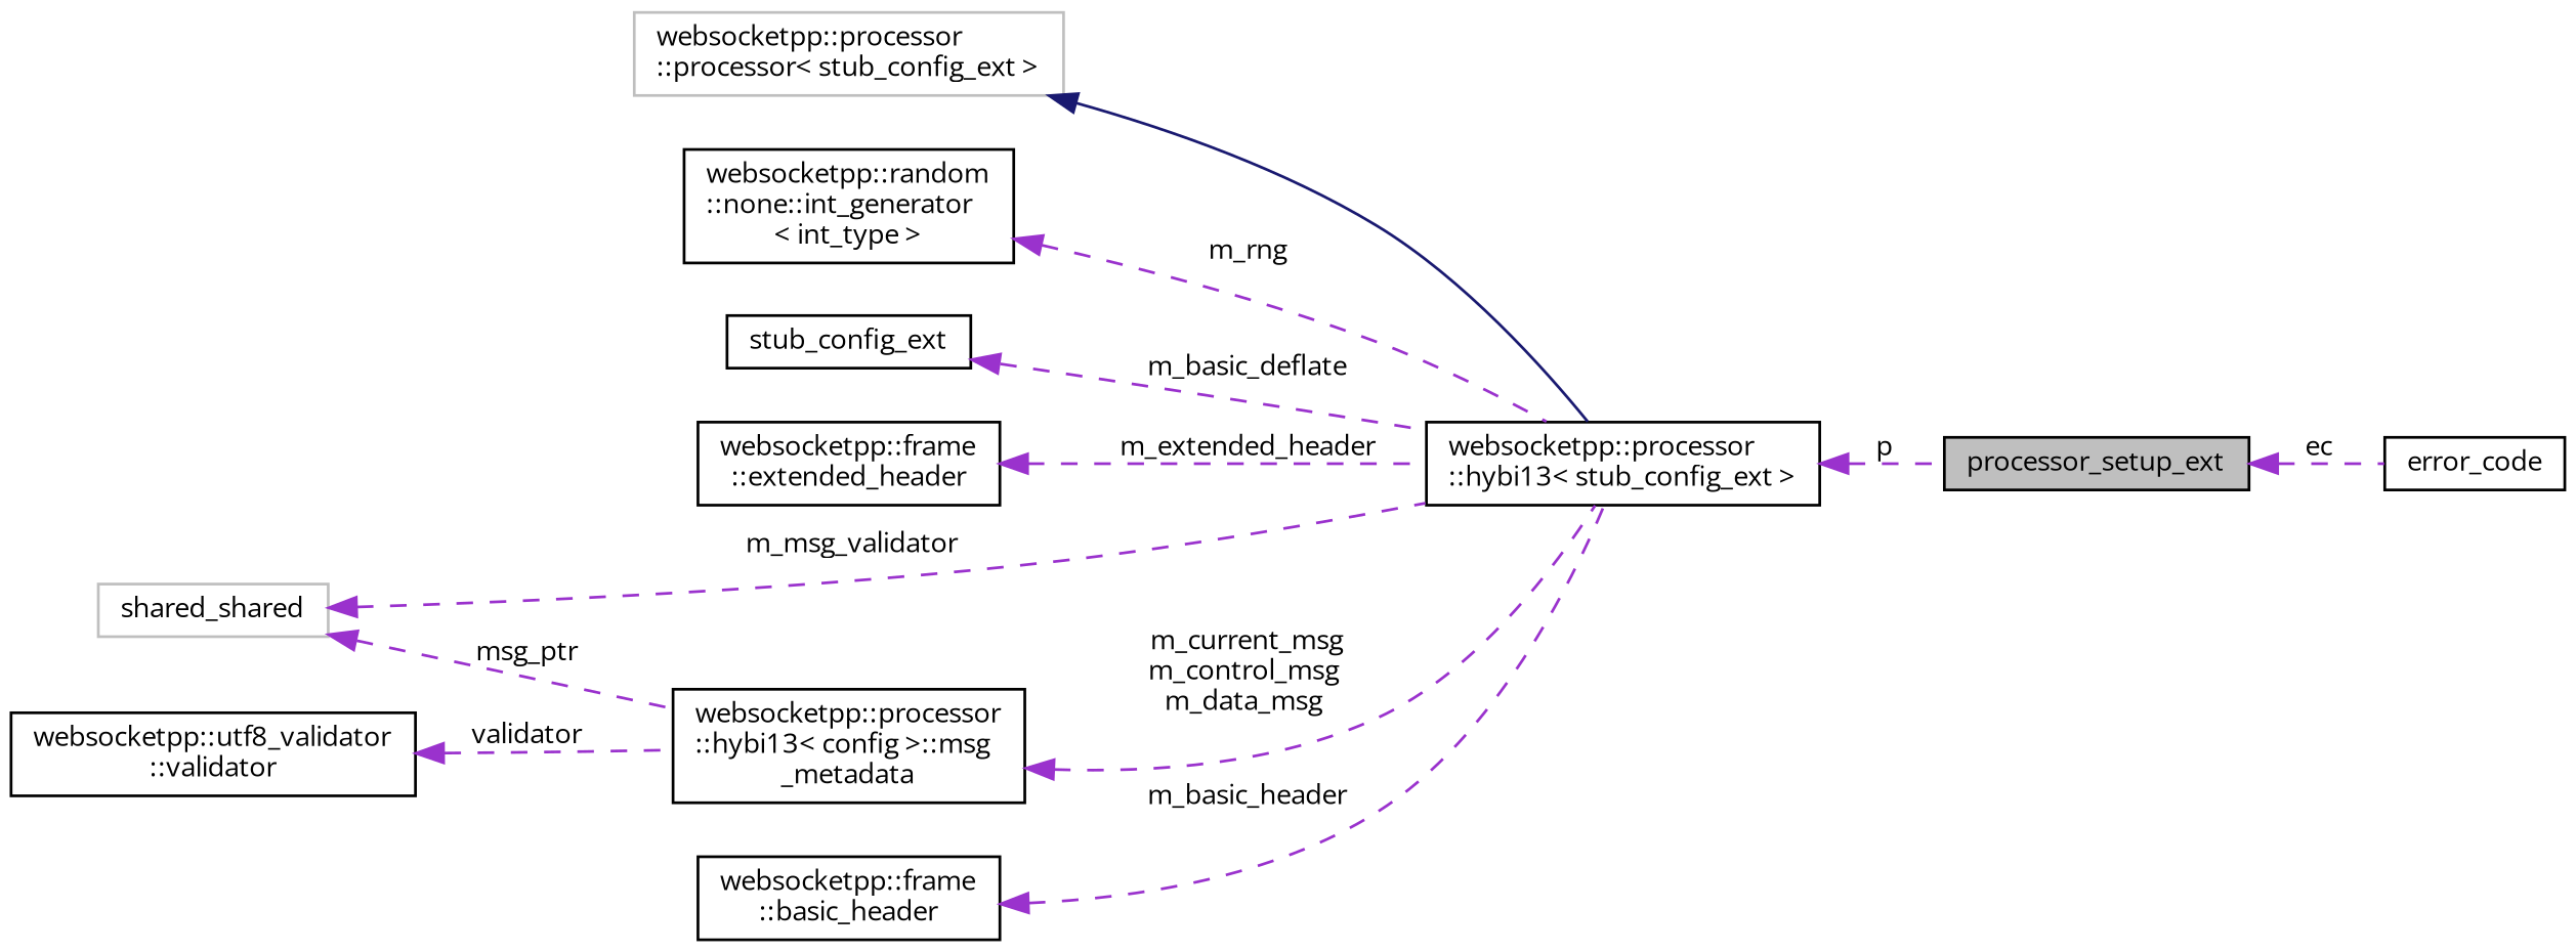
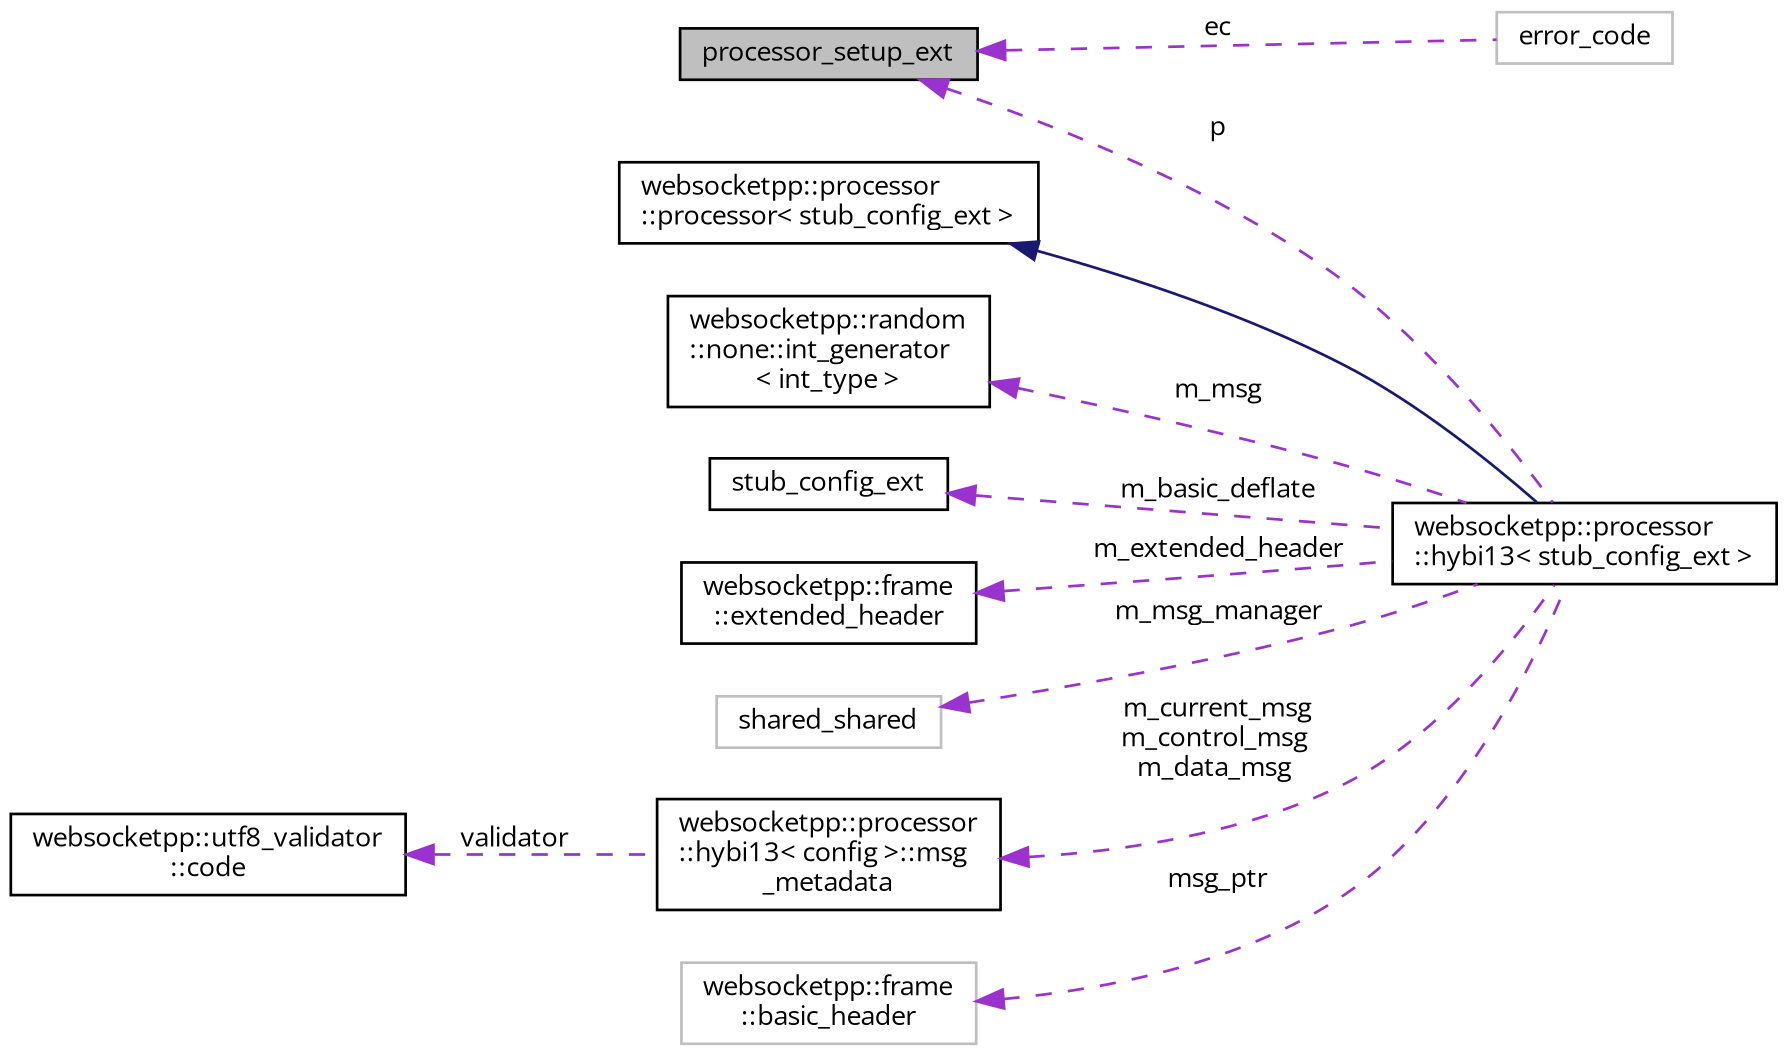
  digraph {
    fontname="Open Sans"
    rankdir=LR
    node [color=black fillcolor=white fontname="Open Sans" fontsize=10 shape=record style=filled]
    edge [color=darkorchid3 dir=back fontname="Open Sans" fontsize=10 labelfontname=Helvetica labelfontsize=10 style=dashed]
    n1 [fillcolor=grey75 fontcolor=black height=0.2 label=processor_setup_ext width=0.4]
-   n2 [height=0.2 label=error_code width=0.4]
+   n2 [color=grey75 height=0.2 label=error_code width=0.4]
    n3 [height=0.2 label="websocketpp::processor\l::hybi13\< stub_config_ext \>" width=0.4]
-   n4 [color=grey75 height=0.2 label="websocketpp::processor\l::processor\< stub_config_ext \>" width=0.4]
+   n4 [height=0.2 label="websocketpp::processor\l::processor\< stub_config_ext \>" width=0.4]
    n5 [height=0.2 label="websocketpp::random\l::none::int_generator\l\< int_type \>" width=0.4]
    n6 [height=0.2 label=stub_config_ext width=0.4]
    n7 [height=0.2 label="websocketpp::frame\l::extended_header" width=0.4]
    n8 [color=grey75 height=0.2 label=shared_shared width=0.4]
    n9 [height=0.2 label="websocketpp::processor\l::hybi13\< config \>::msg\l_metadata" width=0.4]
-   n10 [height=0.2 label="websocketpp::frame\l::basic_header" width=0.4]
-   n11 [height=0.2 label="websocketpp::utf8_validator\l::validator" width=0.4]
+   n10 [color=grey75 height=0.2 label="websocketpp::frame\l::basic_header" width=0.4]
+   n11 [height=0.2 label="websocketpp::utf8_validator\l::code" width=0.4]
    n1 -> n2 [label=" ec"]
-   n3 -> n1 [label=" p"]
+   n1 -> n3 [label=" p"]
    n4 -> n3 [color=midnightblue style=solid]
-   n5 -> n3 [label=" m_rng"]
+   n5 -> n3 [label=" m_msg"]
    n6 -> n3 [label=" m_basic_deflate"]
    n7 -> n3 [label=" m_extended_header"]
-   n8 -> n3 [label=" m_msg_validator"]
-   n8 -> n9 [label=" msg_ptr"]
+   n8 -> n3 [label=" m_msg_manager"]
    n9 -> n3 [label=" m_current_msg\nm_control_msg\nm_data_msg"]
-   n10 -> n3 [label=" m_basic_header"]
+   n10 -> n3 [label=" msg_ptr"]
    n11 -> n9 [label=" validator"]
  }
